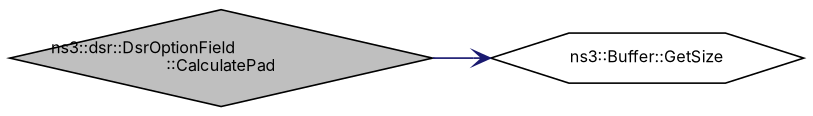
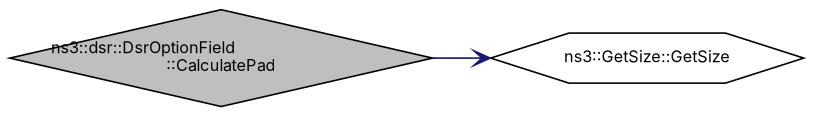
  digraph {
    rankdir=LR
    fontname=Inter
    node [color=black fontname=Inter fontsize=10 style=filled]
    n1 [fillcolor=grey75 fontcolor=black height=0.2 label="ns3::dsr::DsrOptionField\l::CalculatePad" shape=diamond width=0.4]
-   n2 [fillcolor=white height=0.2 label="ns3::Buffer::GetSize" shape=hexagon width=0.4]
+   n2 [fillcolor=white height=0.2 label="ns3::GetSize::GetSize" shape=hexagon width=0.4]
    n1 -> n2 [color=midnightblue fontname=Inter fontsize=10 labelfontname=Helvetica labelfontsize=10 style=solid arrowhead=vee]
  }
